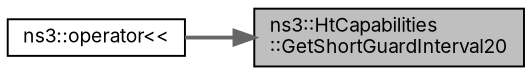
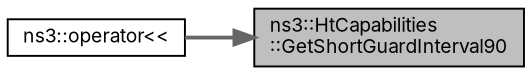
  digraph {
    rankdir=RL
    fontname=Inter
    node [color=black fontname=Inter fontsize=10 shape=record style=filled]
-   n1 [fillcolor=grey75 fontcolor=black height=0.2 label="ns3::HtCapabilities\l::GetShortGuardInterval20" width=0.4]
+   n1 [fillcolor=grey75 fontcolor=black height=0.2 label="ns3::HtCapabilities\l::GetShortGuardInterval90" width=0.4]
    n2 [fillcolor=white height=0.2 label="ns3::operator\<\<" width=0.4]
    n1 -> n2 [color=gray40 dir=back fontname=Inter fontsize=10 labelfontname=Helvetica labelfontsize=10 style=bold]
  }
